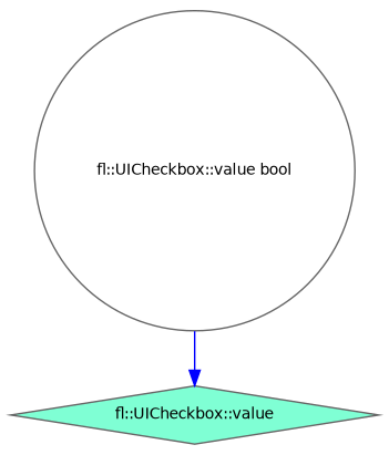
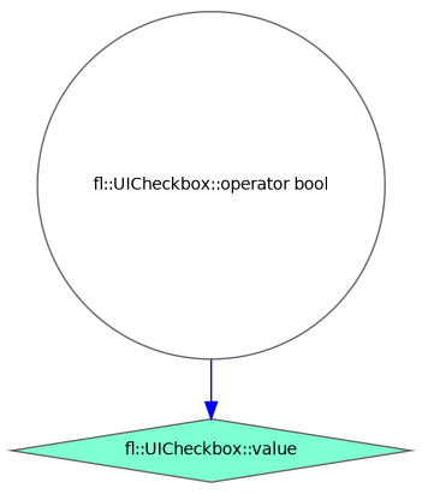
  digraph {
    rankdir=TB
    node [fontname=Helvetica fontsize=10 style=filled]
-   n1 [color=gray40 fillcolor=white fontcolor=black height=0.2 label="fl::UICheckbox::value bool" shape=circle width=0.4]
+   n1 [color=gray40 fillcolor=white fontcolor=black height=0.2 label="fl::UICheckbox::operator bool" shape=circle width=0.4]
    n2 [color=grey40 fillcolor=aquamarine height=0.2 label="fl::UICheckbox::value" shape=diamond width=0.4]
    n1 -> n2 [color=blue fontname=Helvetica fontsize=10 labelfontname=Helvetica labelfontsize=10 style=solid]
  }
